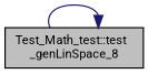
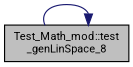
  digraph {
    rankdir=LR
    fontname=Roboto
-   n1 [color=black fillcolor=grey75 fontcolor=black fontname=Roboto fontsize=10 height=0.2 label="Test_Math_test::test\l_genLinSpace_8" shape=record style=filled width=0.4]
+   n1 [color=black fillcolor=grey75 fontcolor=black fontname=Roboto fontsize=10 height=0.2 label="Test_Math_mod::test\l_genLinSpace_8" shape=record style=filled width=0.4]
    n1 -> n1 [color=midnightblue fontname=Roboto fontsize=10 labelfontname=Helvetica labelfontsize=10 style=solid]
  }
